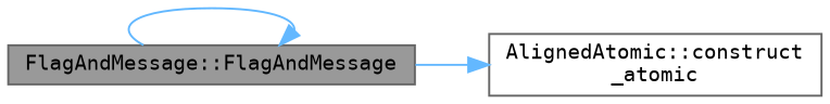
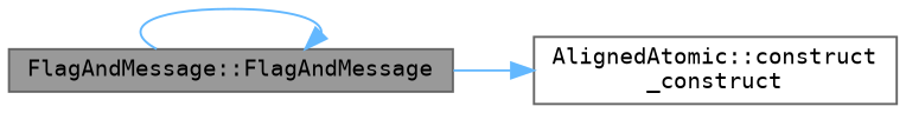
  digraph {
    rankdir=LR
    fontname="DejaVu Sans Mono"
    node [fontname="DejaVu Sans Mono" fontsize=10 shape=box style=filled]
    edge [color=steelblue1 fontname="DejaVu Sans Mono" fontsize=10 labelfontname=Helvetica labelfontsize=10 style=solid]
    n1 [color=gray40 fillcolor=grey60 fontcolor=black height=0.2 label="FlagAndMessage::FlagAndMessage" width=0.4]
-   n2 [color=grey40 fillcolor=white height=0.2 label="AlignedAtomic::construct\l_atomic" width=0.4]
+   n2 [color=grey40 fillcolor=white height=0.2 label="AlignedAtomic::construct\l_construct" width=0.4]
    n1 -> n1
    n1 -> n2
  }
